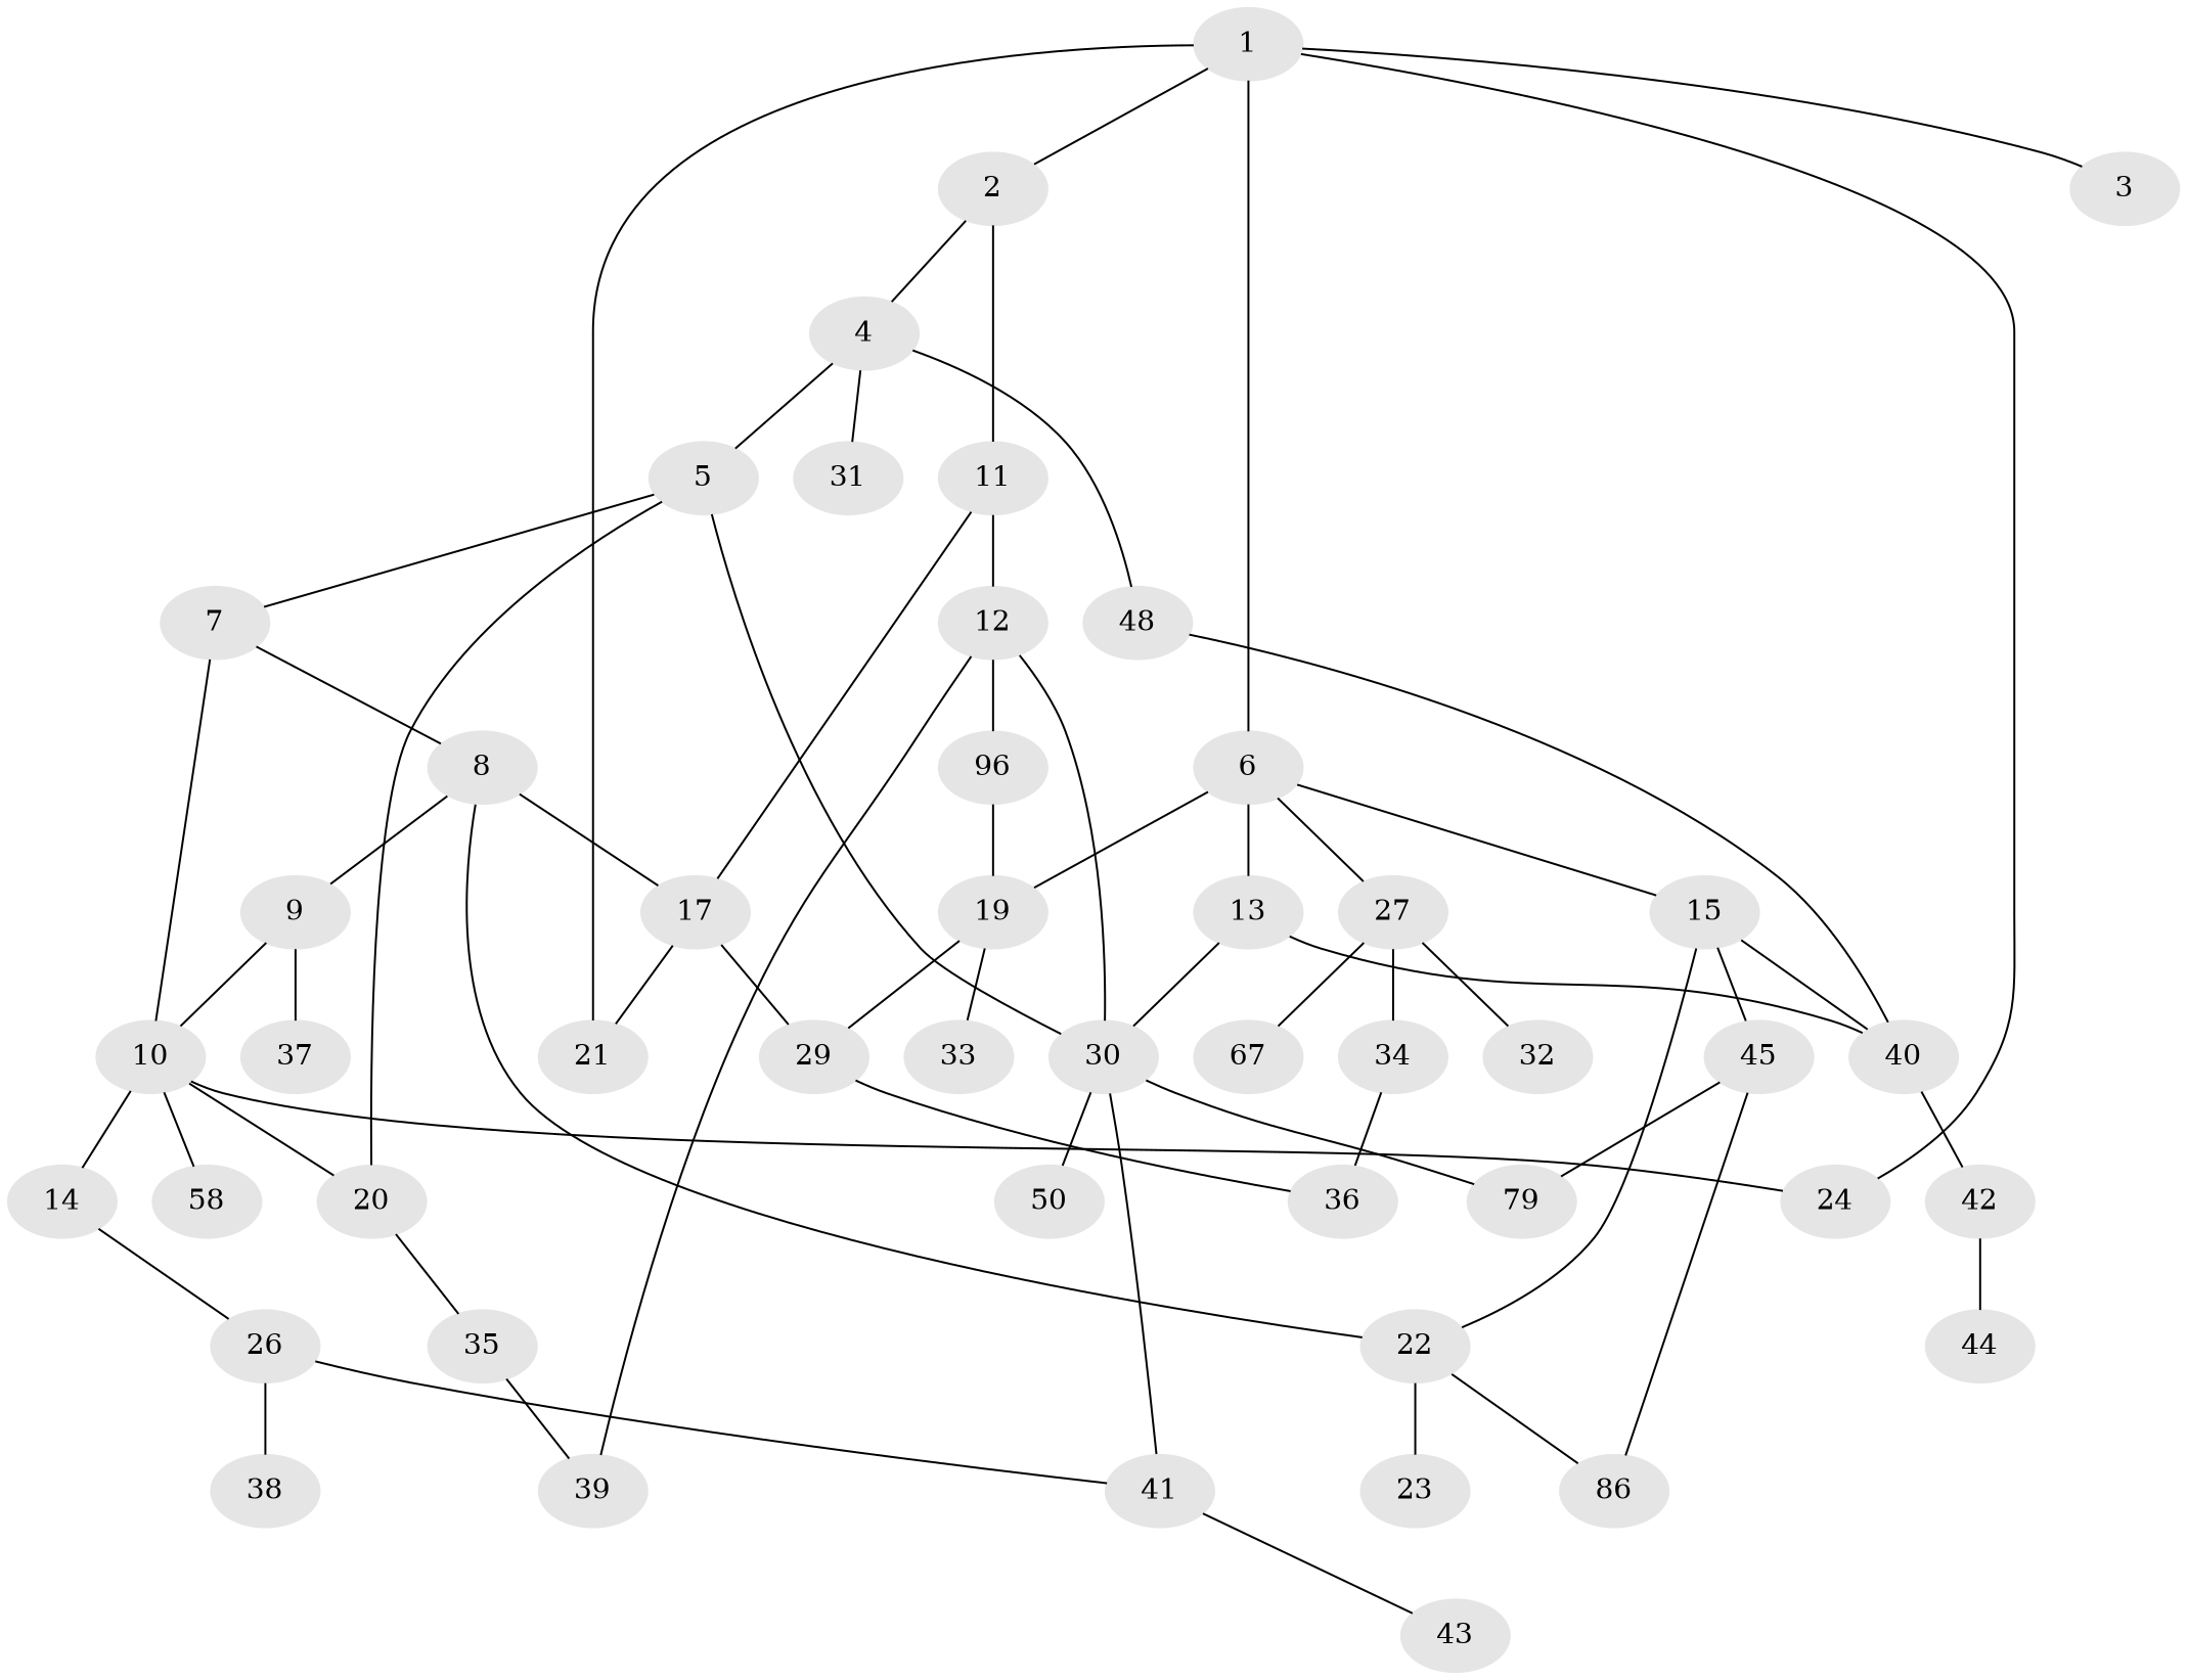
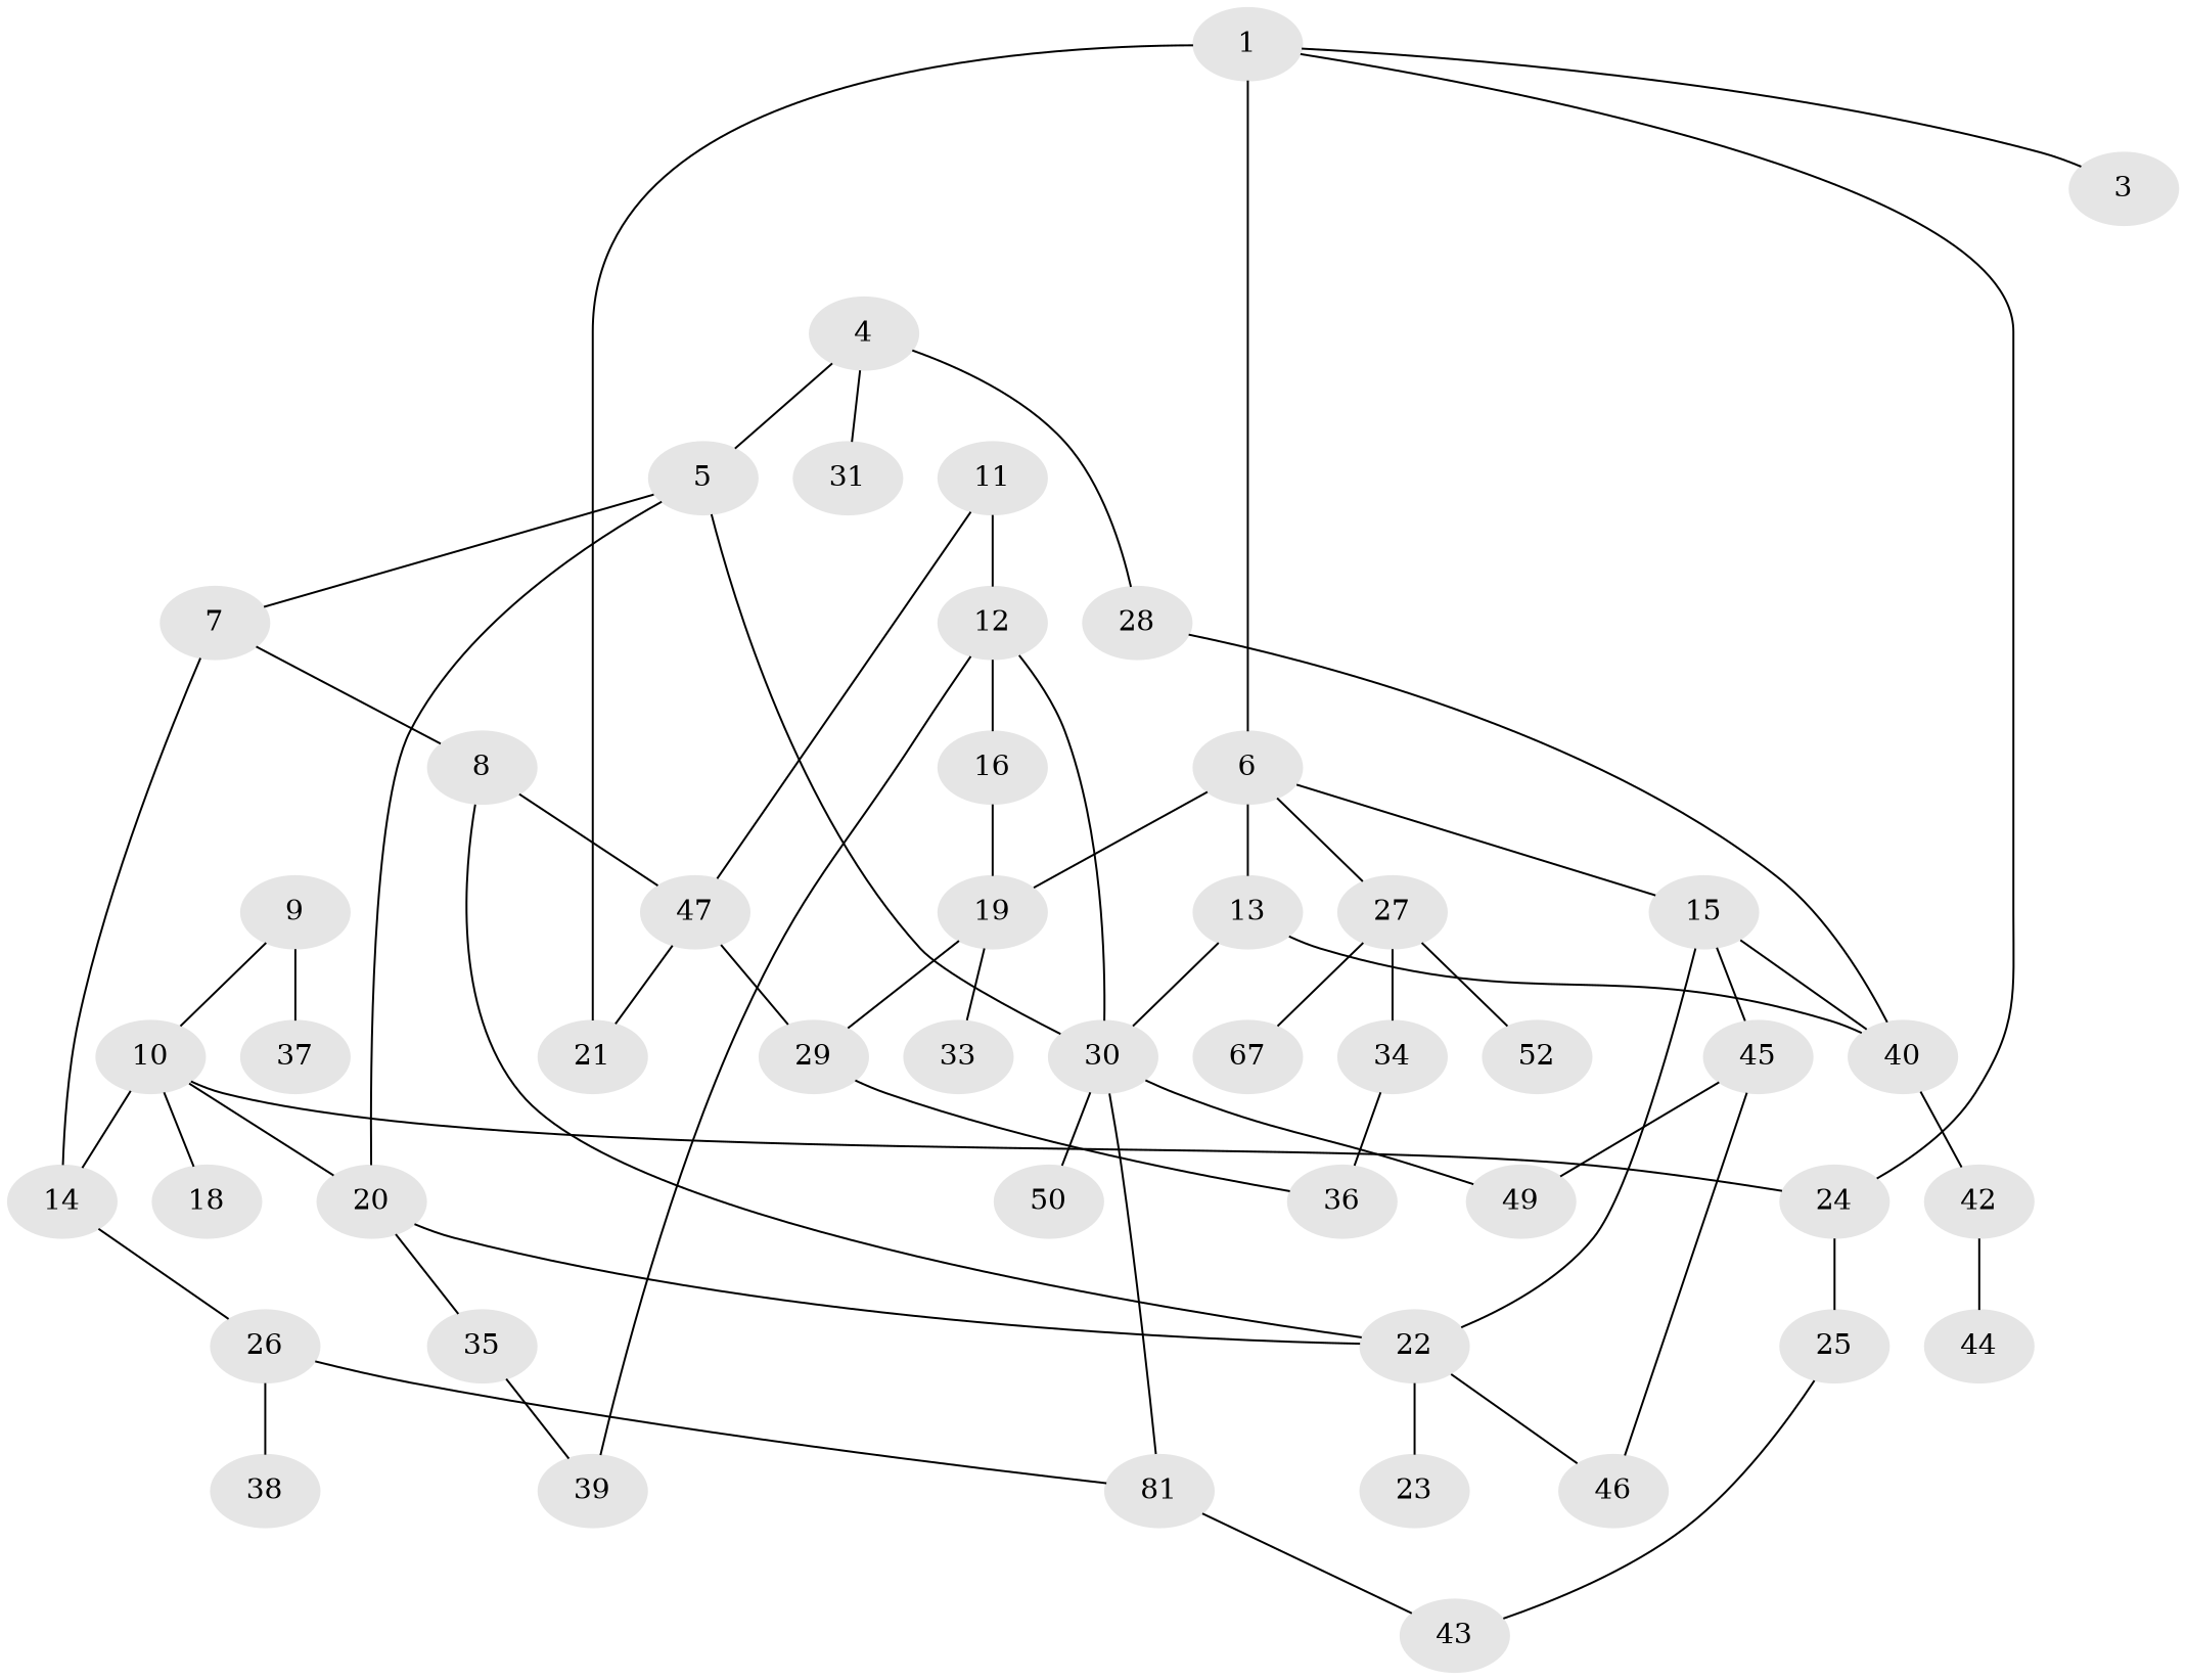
  graph {
    node [color=gray90 style=filled]
    1
-   2
    3
    6
    21
    24
    4
    11
    13
    15
    19
    27
+   25
    5
-   28 [label=48]
+   28
    31
-   17
+   17 [label=47]
    12
    7
    20
    30
    40
    42
    8
    14
    22
    35
-   41
-   49 [label=79]
+   41 [label=81]
+   49
    50
    45
    29
    33
-   32
+   32 [label=52]
    34
    n36 [label=67]
    9
    26
    10
    37
    23
-   46 [label=86]
-   18 [label=58]
-   16 [label=96]
+   46
+   18
+   16
    39
    38
    36
    43
    44
-   1 -- 2
    1 -- 3
    1 -- 6
    1 -- 21
    1 -- 24
-   2 -- 4
-   2 -- 11
    6 -- 13
    6 -- 15
    6 -- 19
    6 -- 27
+   24 -- 25
    4 -- 5
    4 -- 28
    4 -- 31
    11 -- 17
    11 -- 12
    13 -- 30
    13 -- 40
    15 -- 40
    15 -- 22
    15 -- 45
    19 -- 29
    19 -- 33
    27 -- 32
    27 -- 34
    27 -- n36
+   25 -- 43
    5 -- 7
    5 -- 20
    5 -- 30
    28 -- 40
    17 -- 21
    17 -- 29
    12 -- 30
    12 -- 16
    12 -- 39
    7 -- 8
-   7 -- 10
+   7 -- 14
+   20 -- 22
    20 -- 35
    30 -- 41
    30 -- 49
    30 -- 50
    40 -- 42
    42 -- 44
    8 -- 17
    8 -- 22
-   8 -- 9
    14 -- 26
    22 -- 23
    22 -- 46
    35 -- 39
    41 -- 43
    45 -- 49
    45 -- 46
    29 -- 36
    34 -- 36
    9 -- 10
    9 -- 37
    26 -- 41
    26 -- 38
    10 -- 24
    10 -- 20
    10 -- 14
    10 -- 18
    16 -- 19
  }
